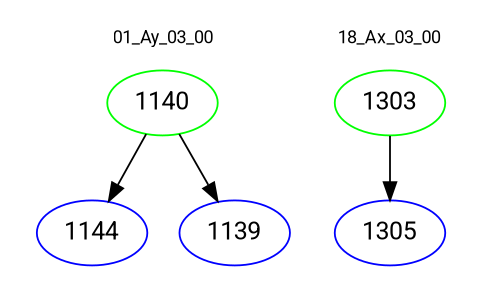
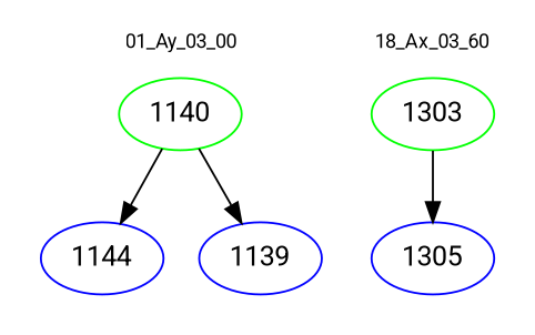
  digraph {
    fontname=Roboto
    node [color=blue fontname=Roboto]
    edge [color=black fontname=Roboto]
    n1 [color=green label=1140]
    n2 [label=1144]
    n3 [label=1139]
    n4 [color=green label=1303]
    n5 [label=1305]
    subgraph cluster_1 {
      color=white
      fontsize=10
      label="01_Ay_03_00"
      n1
      n2
      n3
    }
    subgraph cluster_2 {
      color=white
      fontsize=10
-     label="18_Ax_03_00"
+     label="18_Ax_03_60"
      n4
      n5
    }
    n1 -> n2
    n1 -> n3
    n4 -> n5
  }
